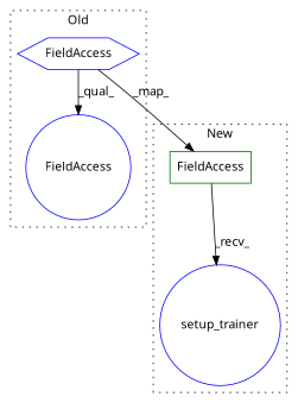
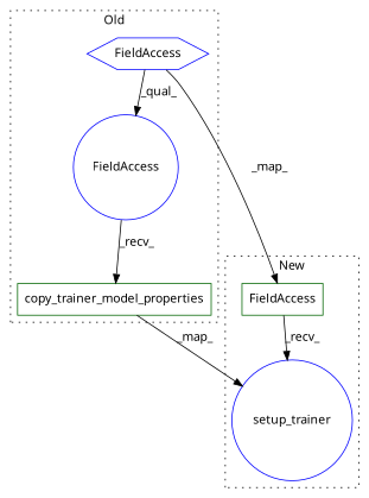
  digraph {
    fontname="Noto Sans"
    node [a=22 l=12 s=5100 shape=box color=blue fontname="Noto Sans"]
    edge [fontname="Noto Sans"]
+   n1 [a=32 l="30,1" label=copy_trainer_model_properties s="5129,5164" color=darkgreen]
    n2 [l=28 label=FieldAccess shape=circle]
    n3 [label=FieldAccess shape=hexagon]
    n4 [a=32 l="14,1" label=setup_trainer s="5258,5277" shape=circle]
    n5 [label=FieldAccess s=5245 color=darkgreen]
    subgraph cluster_1 {
      label=Old
      style=dotted
+     n1
      n2
      n3
    }
    subgraph cluster_2 {
      label=New
      style=dotted
      n4
      n5
    }
+   n1 -> n4 [label=_map_]
+   n2 -> n1 [label=_recv_]
    n3 -> n2 [label=_qual_]
    n3 -> n5 [label=_map_]
    n5 -> n4 [label=_recv_]
  }
